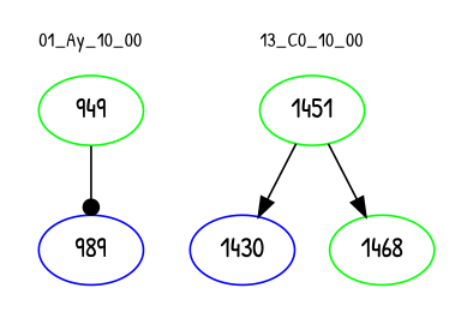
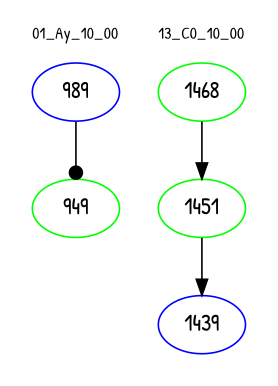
  digraph {
    fontname="Patrick Hand"
    node [color=green fontname="Patrick Hand"]
    edge [arrowhead=normal color=black fontname="Patrick Hand"]
    n1 [label=949]
    n2 [color=blue label=989]
    n3 [label=1451]
-   n4 [color=blue label=1430]
+   n4 [color=blue label=1439]
    n5 [label=1468]
    subgraph cluster_1 {
      color=white
      fontsize=10
      label="01_Ay_10_00"
      n1
      n2
    }
    subgraph cluster_2 {
      color=white
      fontsize=10
      label="13_C0_10_00"
      n3
      n4
      n5
    }
-   n1 -> n2 [arrowhead=dot]
+   n2 -> n1 [arrowhead=dot]
    n3 -> n4
-   n3 -> n5
+   n5 -> n3
  }
